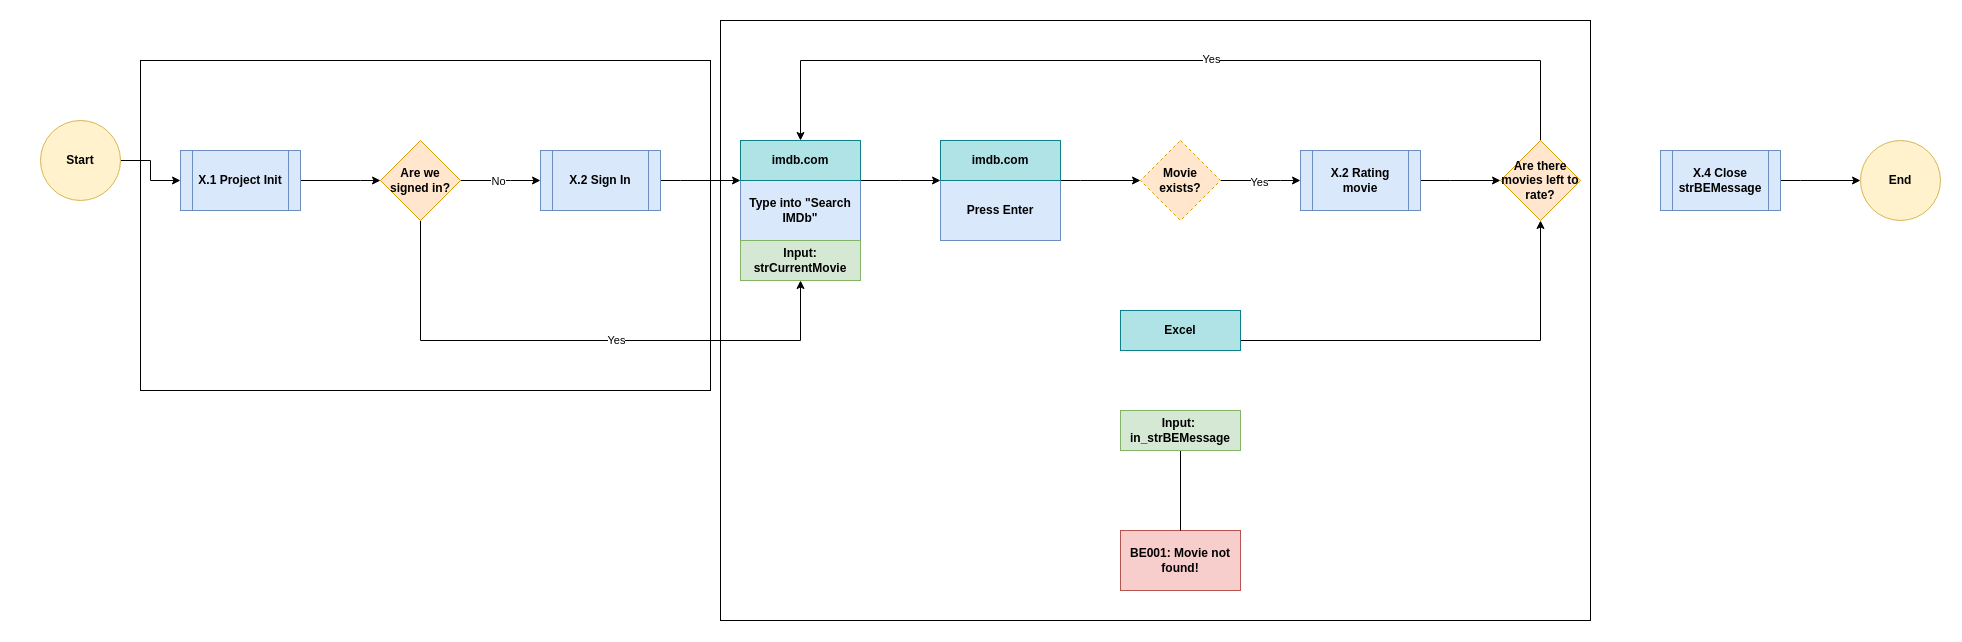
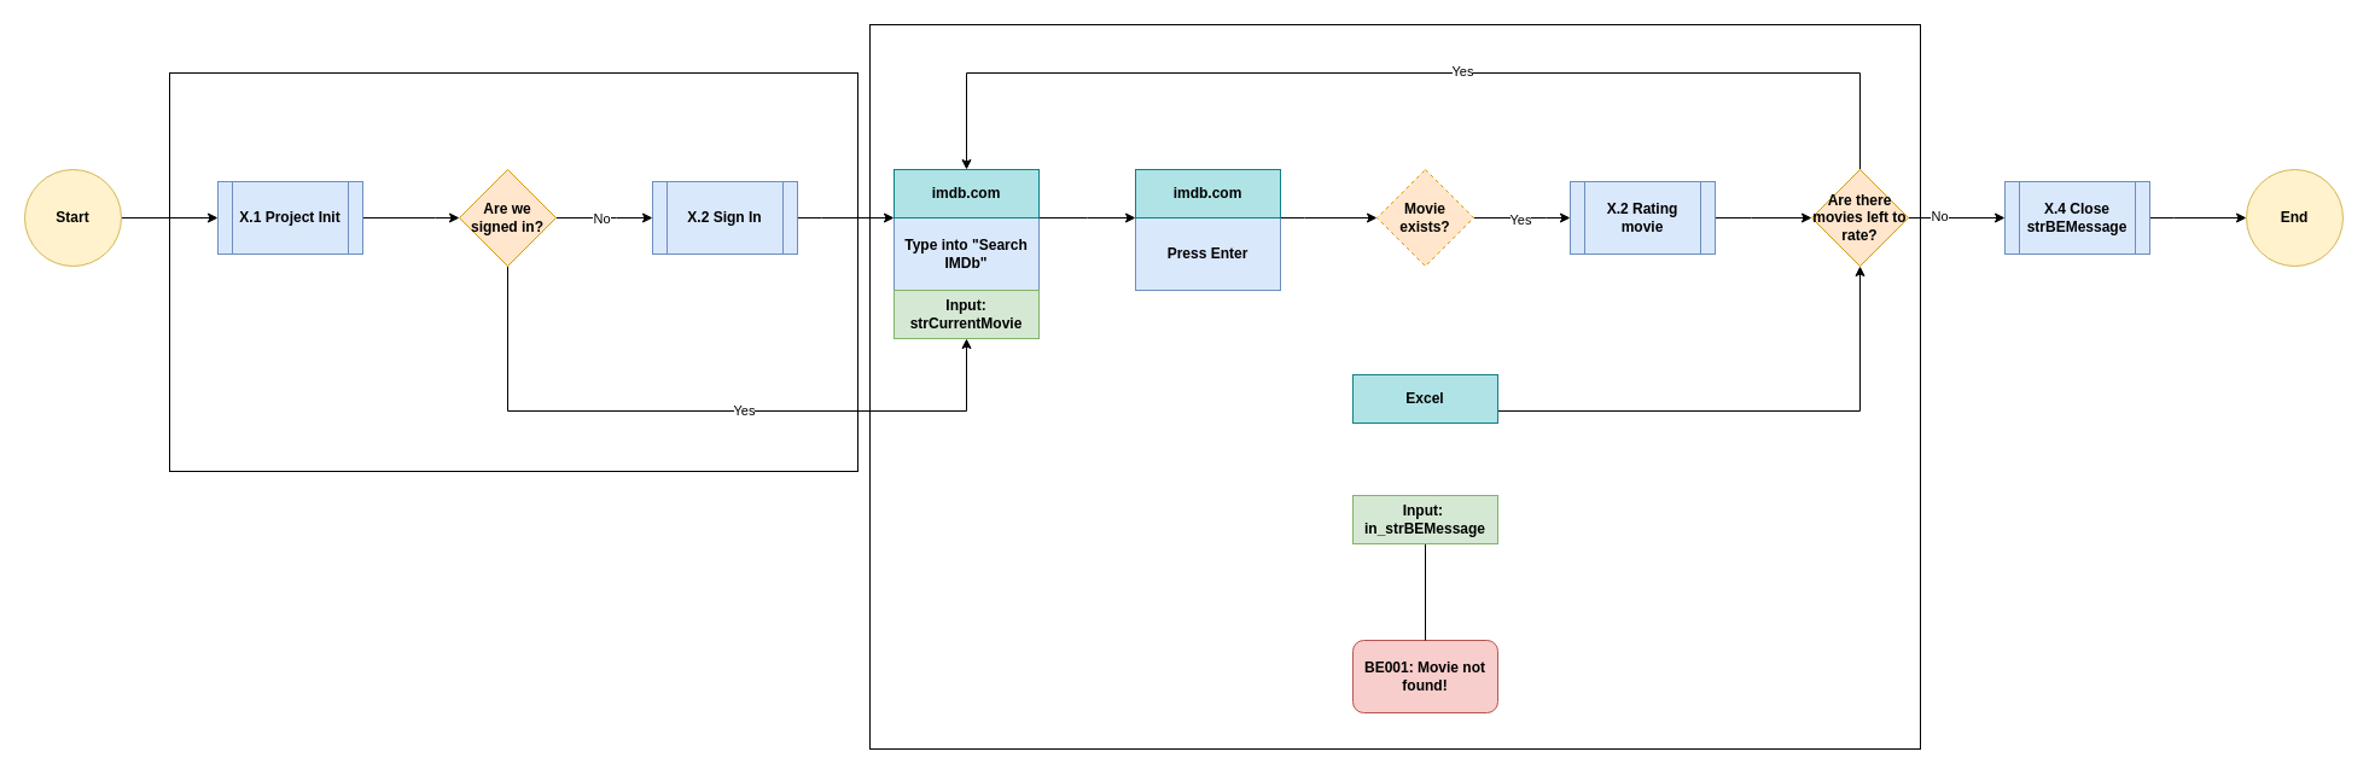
  <mxCell id="0" />
  <mxCell id="1" parent="0" />
  <mxCell id="2" value="" style="rounded=0;whiteSpace=wrap;html=1;" vertex="1" parent="1"><mxGeometry x="720" y="20" width="870" height="600" as="geometry" /></mxCell>
  <mxCell id="3" value="" style="rounded=0;whiteSpace=wrap;html=1;" vertex="1" parent="1"><mxGeometry x="140" y="60" width="570" height="330" as="geometry" /></mxCell>
  <mxCell id="4" style="edgeStyle=orthogonalEdgeStyle;rounded=0;orthogonalLoop=1;jettySize=auto;html=1;exitX=1;exitY=0.5;exitDx=0;exitDy=0;entryX=0;entryY=0;entryDx=0;entryDy=0;" parent="1" edge="1"><mxGeometry relative="1" as="geometry"><Array as="points"><mxPoint x="360" y="180" /><mxPoint x="360" y="180" /></Array><mxPoint x="300" y="180" as="sourcePoint" /><mxPoint x="380" y="180" as="targetPoint" /></mxGeometry></mxCell>
  <mxCell id="5" style="edgeStyle=orthogonalEdgeStyle;rounded=0;orthogonalLoop=1;jettySize=auto;html=1;exitX=1;exitY=1;exitDx=0;exitDy=0;entryX=0;entryY=0;entryDx=0;entryDy=0;" parent="1" target="7" edge="1"><mxGeometry relative="1" as="geometry"><Array as="points"><mxPoint x="680" y="180" /><mxPoint x="680" y="180" /></Array><mxPoint x="660" y="180" as="sourcePoint" /></mxGeometry></mxCell>
  <mxCell id="6" style="edgeStyle=orthogonalEdgeStyle;rounded=0;orthogonalLoop=1;jettySize=auto;html=1;exitX=1;exitY=0;exitDx=0;exitDy=0;entryX=0;entryY=0;entryDx=0;entryDy=0;" parent="1" source="7" target="31" edge="1"><mxGeometry relative="1" as="geometry"><Array as="points"><mxPoint x="900" y="180" /><mxPoint x="900" y="180" /></Array></mxGeometry></mxCell>
  <mxCell id="7" value="Type into &quot;Search IMDb&quot;" style="rounded=0;whiteSpace=wrap;html=1;fillColor=#dae8fc;strokeColor=#6c8ebf;fontStyle=1" parent="1" vertex="1"><mxGeometry x="740" y="180" width="120" height="60" as="geometry" /></mxCell>
  <mxCell id="8" value="Input: strCurrentMovie" style="rounded=0;whiteSpace=wrap;html=1;fillColor=#d5e8d4;strokeColor=#82b366;fontStyle=1" parent="1" vertex="1"><mxGeometry x="740" y="240" width="120" height="40" as="geometry" /></mxCell>
  <mxCell id="9" value="imdb.com" style="rounded=0;whiteSpace=wrap;html=1;strokeColor=#0e8088;fontStyle=1;fillColor=#b0e3e6;" parent="1" vertex="1"><mxGeometry x="740" y="140" width="120" height="40" as="geometry" /></mxCell>
  <mxCell id="10" style="edgeStyle=orthogonalEdgeStyle;rounded=0;orthogonalLoop=1;jettySize=auto;html=1;exitX=1;exitY=0.5;exitDx=0;exitDy=0;entryX=0;entryY=0;entryDx=0;entryDy=0;" parent="1" source="12" edge="1"><mxGeometry relative="1" as="geometry"><Array as="points"><mxPoint x="1280" y="180" /><mxPoint x="1280" y="180" /></Array><mxPoint x="1300" y="180" as="targetPoint" /></mxGeometry></mxCell>
  <mxCell id="11" value="Yes" style="edgeLabel;html=1;align=center;verticalAlign=middle;resizable=0;points=[];" parent="10" vertex="1" connectable="0"><mxGeometry x="-0.039" y="-1" relative="1" as="geometry"><mxPoint as="offset" /></mxGeometry></mxCell>
  <mxCell id="12" value="Movie exists?" style="rhombus;whiteSpace=wrap;html=1;fillColor=#ffe6cc;strokeColor=#d79b00;fontStyle=1;dashed=1;" parent="1" vertex="1"><mxGeometry x="1140" y="140" width="80" height="80" as="geometry" /></mxCell>
- <mxCell id="13" value="BE001: Movie not found!" style="rounded=0;whiteSpace=wrap;html=1;fillColor=#f8cecc;strokeColor=#b85450;fontStyle=1" parent="1" vertex="1"><mxGeometry x="1120" y="530" width="120" height="60" as="geometry" /></mxCell>
+ <mxCell id="13" value="BE001: Movie not found!" style="whiteSpace=wrap;html=1;fillColor=#f8cecc;strokeColor=#b85450;fontStyle=1;rounded=1;" parent="1" vertex="1"><mxGeometry x="1120" y="530" width="120" height="60" as="geometry" /></mxCell>
  <mxCell id="14" style="edgeStyle=orthogonalEdgeStyle;rounded=0;orthogonalLoop=1;jettySize=auto;html=1;exitX=1;exitY=0;exitDx=0;exitDy=0;" parent="1" target="25" edge="1"><mxGeometry relative="1" as="geometry"><Array as="points"><mxPoint x="1450" y="180" /><mxPoint x="1450" y="180" /></Array><mxPoint x="1420" y="180" as="sourcePoint" /></mxGeometry></mxCell>
  <mxCell id="15" value="End" style="ellipse;whiteSpace=wrap;html=1;aspect=fixed;fillColor=#fff2cc;strokeColor=#d6b656;fontStyle=1" parent="1" vertex="1"><mxGeometry x="1860" y="140" width="80" height="80" as="geometry" /></mxCell>
  <mxCell id="16" style="edgeStyle=orthogonalEdgeStyle;rounded=0;orthogonalLoop=1;jettySize=auto;html=1;exitX=1;exitY=0.5;exitDx=0;exitDy=0;entryX=0;entryY=1;entryDx=0;entryDy=0;" parent="1" source="20" edge="1"><mxGeometry relative="1" as="geometry"><Array as="points"><mxPoint x="510" y="180" /><mxPoint x="510" y="180" /></Array><mxPoint x="540" y="180" as="targetPoint" /></mxGeometry></mxCell>
  <mxCell id="17" value="No" style="edgeLabel;html=1;align=center;verticalAlign=middle;resizable=0;points=[];" parent="16" vertex="1" connectable="0"><mxGeometry x="-0.086" relative="1" as="geometry"><mxPoint as="offset" /></mxGeometry></mxCell>
  <mxCell id="18" style="edgeStyle=orthogonalEdgeStyle;rounded=0;orthogonalLoop=1;jettySize=auto;html=1;exitX=0.5;exitY=1;exitDx=0;exitDy=0;entryX=0.5;entryY=1;entryDx=0;entryDy=0;" parent="1" source="20" target="8" edge="1"><mxGeometry relative="1" as="geometry"><Array as="points"><mxPoint x="420" y="340" /><mxPoint x="800" y="340" /></Array></mxGeometry></mxCell>
  <mxCell id="19" value="Yes" style="edgeLabel;html=1;align=center;verticalAlign=middle;resizable=0;points=[];" parent="18" vertex="1" connectable="0"><mxGeometry x="0.124" y="1" relative="1" as="geometry"><mxPoint as="offset" /></mxGeometry></mxCell>
  <mxCell id="20" value="Are we signed in?" style="rhombus;whiteSpace=wrap;html=1;fillColor=#ffe6cc;strokeColor=#d79b00;fontStyle=1" parent="1" vertex="1"><mxGeometry x="380" y="140" width="80" height="80" as="geometry" /></mxCell>
+ <mxCell id="21" style="edgeStyle=orthogonalEdgeStyle;rounded=0;orthogonalLoop=1;jettySize=auto;html=1;exitX=1;exitY=0.5;exitDx=0;exitDy=0;entryX=0;entryY=0.5;entryDx=0;entryDy=0;" parent="1" source="25" target="39" edge="1"><mxGeometry relative="1" as="geometry"><Array as="points" /><mxPoint x="1650" y="180" as="targetPoint" /></mxGeometry></mxCell>
+ <mxCell id="22" value="No" style="edgeLabel;html=1;align=center;verticalAlign=middle;resizable=0;points=[];" parent="21" vertex="1" connectable="0"><mxGeometry x="-0.364" y="2" relative="1" as="geometry"><mxPoint as="offset" /></mxGeometry></mxCell>
  <mxCell id="23" style="edgeStyle=orthogonalEdgeStyle;rounded=0;orthogonalLoop=1;jettySize=auto;html=1;exitX=0.5;exitY=0;exitDx=0;exitDy=0;entryX=0.5;entryY=0;entryDx=0;entryDy=0;" parent="1" source="25" target="9" edge="1"><mxGeometry relative="1" as="geometry"><mxPoint x="1530" y="60" as="sourcePoint" /><mxPoint x="790" y="60" as="targetPoint" /><Array as="points"><mxPoint x="1540" y="60" /><mxPoint x="800" y="60" /></Array></mxGeometry></mxCell>
  <mxCell id="24" value="Yes" style="edgeLabel;html=1;align=center;verticalAlign=middle;resizable=0;points=[];" parent="23" vertex="1" connectable="0"><mxGeometry x="-0.089" y="-2" relative="1" as="geometry"><mxPoint as="offset" /></mxGeometry></mxCell>
  <mxCell id="25" value="Are there movies left to rate?" style="rhombus;whiteSpace=wrap;html=1;fillColor=#ffe6cc;strokeColor=#d79b00;fontStyle=1" parent="1" vertex="1"><mxGeometry x="1500" y="140" width="80" height="80" as="geometry" /></mxCell>
  <mxCell id="26" style="edgeStyle=orthogonalEdgeStyle;rounded=0;orthogonalLoop=1;jettySize=auto;html=1;exitX=0.5;exitY=1;exitDx=0;exitDy=0;entryX=0.5;entryY=0;entryDx=0;entryDy=0;endArrow=none;" parent="1" source="27" target="13" edge="1"><mxGeometry relative="1" as="geometry" /></mxCell>
  <mxCell id="27" value="Input:&amp;nbsp;&lt;div&gt;in_strBEMessage&lt;br&gt;&lt;/div&gt;" style="rounded=0;whiteSpace=wrap;html=1;fillColor=#d5e8d4;strokeColor=#82b366;fontStyle=1" parent="1" vertex="1"><mxGeometry x="1120" y="410" width="120" height="40" as="geometry" /></mxCell>
  <mxCell id="28" style="edgeStyle=orthogonalEdgeStyle;rounded=0;orthogonalLoop=1;jettySize=auto;html=1;exitX=1;exitY=1;exitDx=0;exitDy=0;entryX=0.5;entryY=1;entryDx=0;entryDy=0;" parent="1" source="29" target="25" edge="1"><mxGeometry relative="1" as="geometry"><mxPoint x="2540" y="520" as="targetPoint" /><Array as="points"><mxPoint x="1240" y="340" /><mxPoint x="1540" y="340" /></Array></mxGeometry></mxCell>
  <mxCell id="29" value="Excel" style="rounded=0;whiteSpace=wrap;html=1;strokeColor=#0e8088;fontStyle=1;fillColor=#b0e3e6;" parent="1" vertex="1"><mxGeometry x="1120" y="310" width="120" height="40" as="geometry" /></mxCell>
  <mxCell id="30" value="X.2 Sign In" style="shape=process;whiteSpace=wrap;html=1;backgroundOutline=1;fillColor=#dae8fc;strokeColor=#6c8ebf;fontStyle=1" parent="1" vertex="1"><mxGeometry x="540" y="150" width="120" height="60" as="geometry" /></mxCell>
  <mxCell id="31" value="Press Enter" style="rounded=0;whiteSpace=wrap;html=1;fillColor=#dae8fc;strokeColor=#6c8ebf;fontStyle=1" parent="1" vertex="1"><mxGeometry x="940" y="180" width="120" height="60" as="geometry" /></mxCell>
  <mxCell id="32" style="edgeStyle=orthogonalEdgeStyle;rounded=0;orthogonalLoop=1;jettySize=auto;html=1;exitX=1;exitY=1;exitDx=0;exitDy=0;entryX=0;entryY=0.5;entryDx=0;entryDy=0;" parent="1" source="33" target="12" edge="1"><mxGeometry relative="1" as="geometry"><Array as="points"><mxPoint x="1080" y="180" /><mxPoint x="1080" y="180" /></Array></mxGeometry></mxCell>
  <mxCell id="33" value="imdb.com" style="rounded=0;whiteSpace=wrap;html=1;strokeColor=#0e8088;fontStyle=1;fillColor=#b0e3e6;" parent="1" vertex="1"><mxGeometry x="940" y="140" width="120" height="40" as="geometry" /></mxCell>
  <mxCell id="34" style="edgeStyle=orthogonalEdgeStyle;rounded=0;orthogonalLoop=1;jettySize=auto;html=1;exitX=1;exitY=1;exitDx=0;exitDy=0;entryX=0;entryY=0.5;entryDx=0;entryDy=0;" parent="1" target="15" edge="1"><mxGeometry relative="1" as="geometry"><Array as="points"><mxPoint x="1800" y="180" /><mxPoint x="1800" y="180" /></Array><mxPoint x="1780" y="180" as="sourcePoint" /></mxGeometry></mxCell>
  <mxCell id="35" value="X.1 Project Init" style="shape=process;whiteSpace=wrap;html=1;backgroundOutline=1;fillColor=#dae8fc;strokeColor=#6c8ebf;fontStyle=1" parent="1" vertex="1"><mxGeometry x="180" y="150" width="120" height="60" as="geometry" /></mxCell>
  <mxCell id="36" style="edgeStyle=orthogonalEdgeStyle;rounded=0;orthogonalLoop=1;jettySize=auto;html=1;exitX=1;exitY=0.5;exitDx=0;exitDy=0;entryX=0;entryY=0.5;entryDx=0;entryDy=0;" parent="1" source="37" target="35" edge="1"><mxGeometry relative="1" as="geometry" /></mxCell>
- <mxCell id="37" value="Start" style="ellipse;whiteSpace=wrap;html=1;aspect=fixed;fontStyle=1;fillColor=#fff2cc;strokeColor=#d6b656;" parent="1" vertex="1"><mxGeometry x="40" y="120" width="80" height="80" as="geometry" /></mxCell>
+ <mxCell id="37" value="Start" style="ellipse;whiteSpace=wrap;html=1;aspect=fixed;fontStyle=1;fillColor=#fff2cc;strokeColor=#d6b656;" parent="1" vertex="1"><mxGeometry x="20" y="140" width="80" height="80" as="geometry" /></mxCell>
  <mxCell id="38" value="X.2 Rating movie" style="shape=process;whiteSpace=wrap;html=1;backgroundOutline=1;fillColor=#dae8fc;strokeColor=#6c8ebf;fontStyle=1" parent="1" vertex="1"><mxGeometry x="1300" y="150" width="120" height="60" as="geometry" /></mxCell>
  <mxCell id="39" value="X.4 Close strBEMessage" style="shape=process;whiteSpace=wrap;html=1;backgroundOutline=1;fillColor=#dae8fc;strokeColor=#6c8ebf;fontStyle=1" parent="1" vertex="1"><mxGeometry x="1660" y="150" width="120" height="60" as="geometry" /></mxCell>
